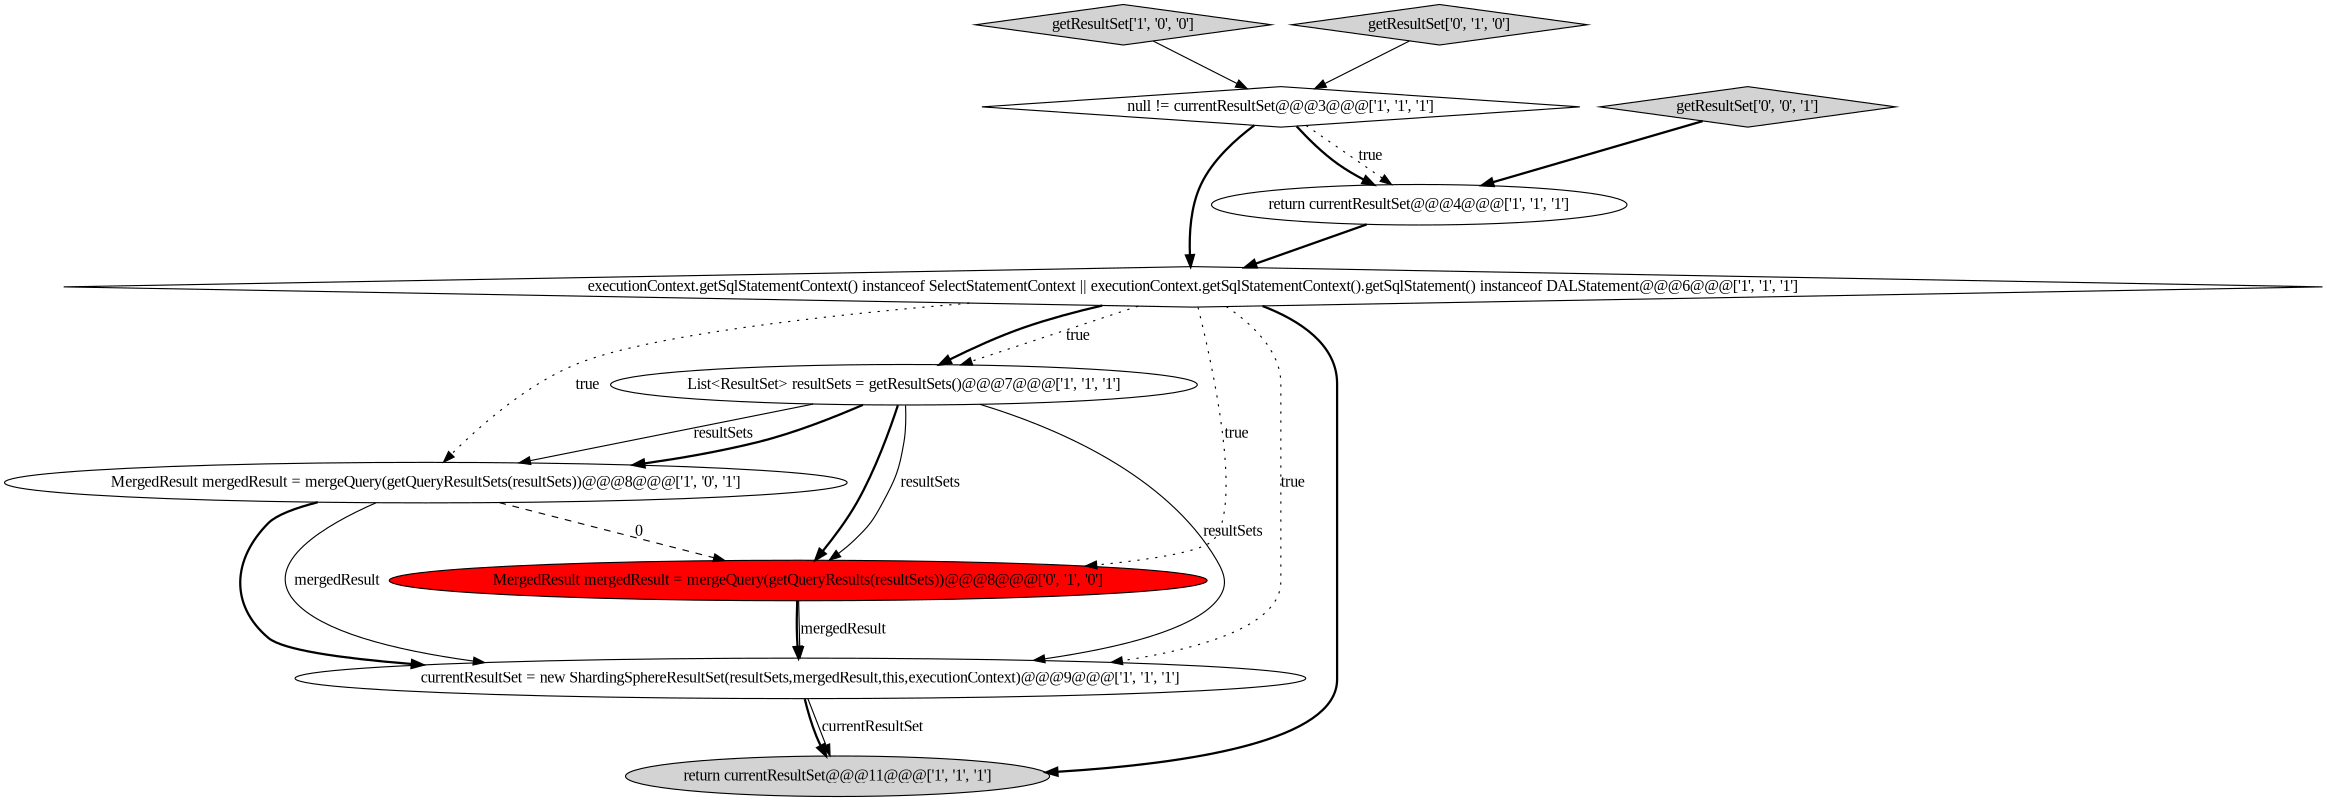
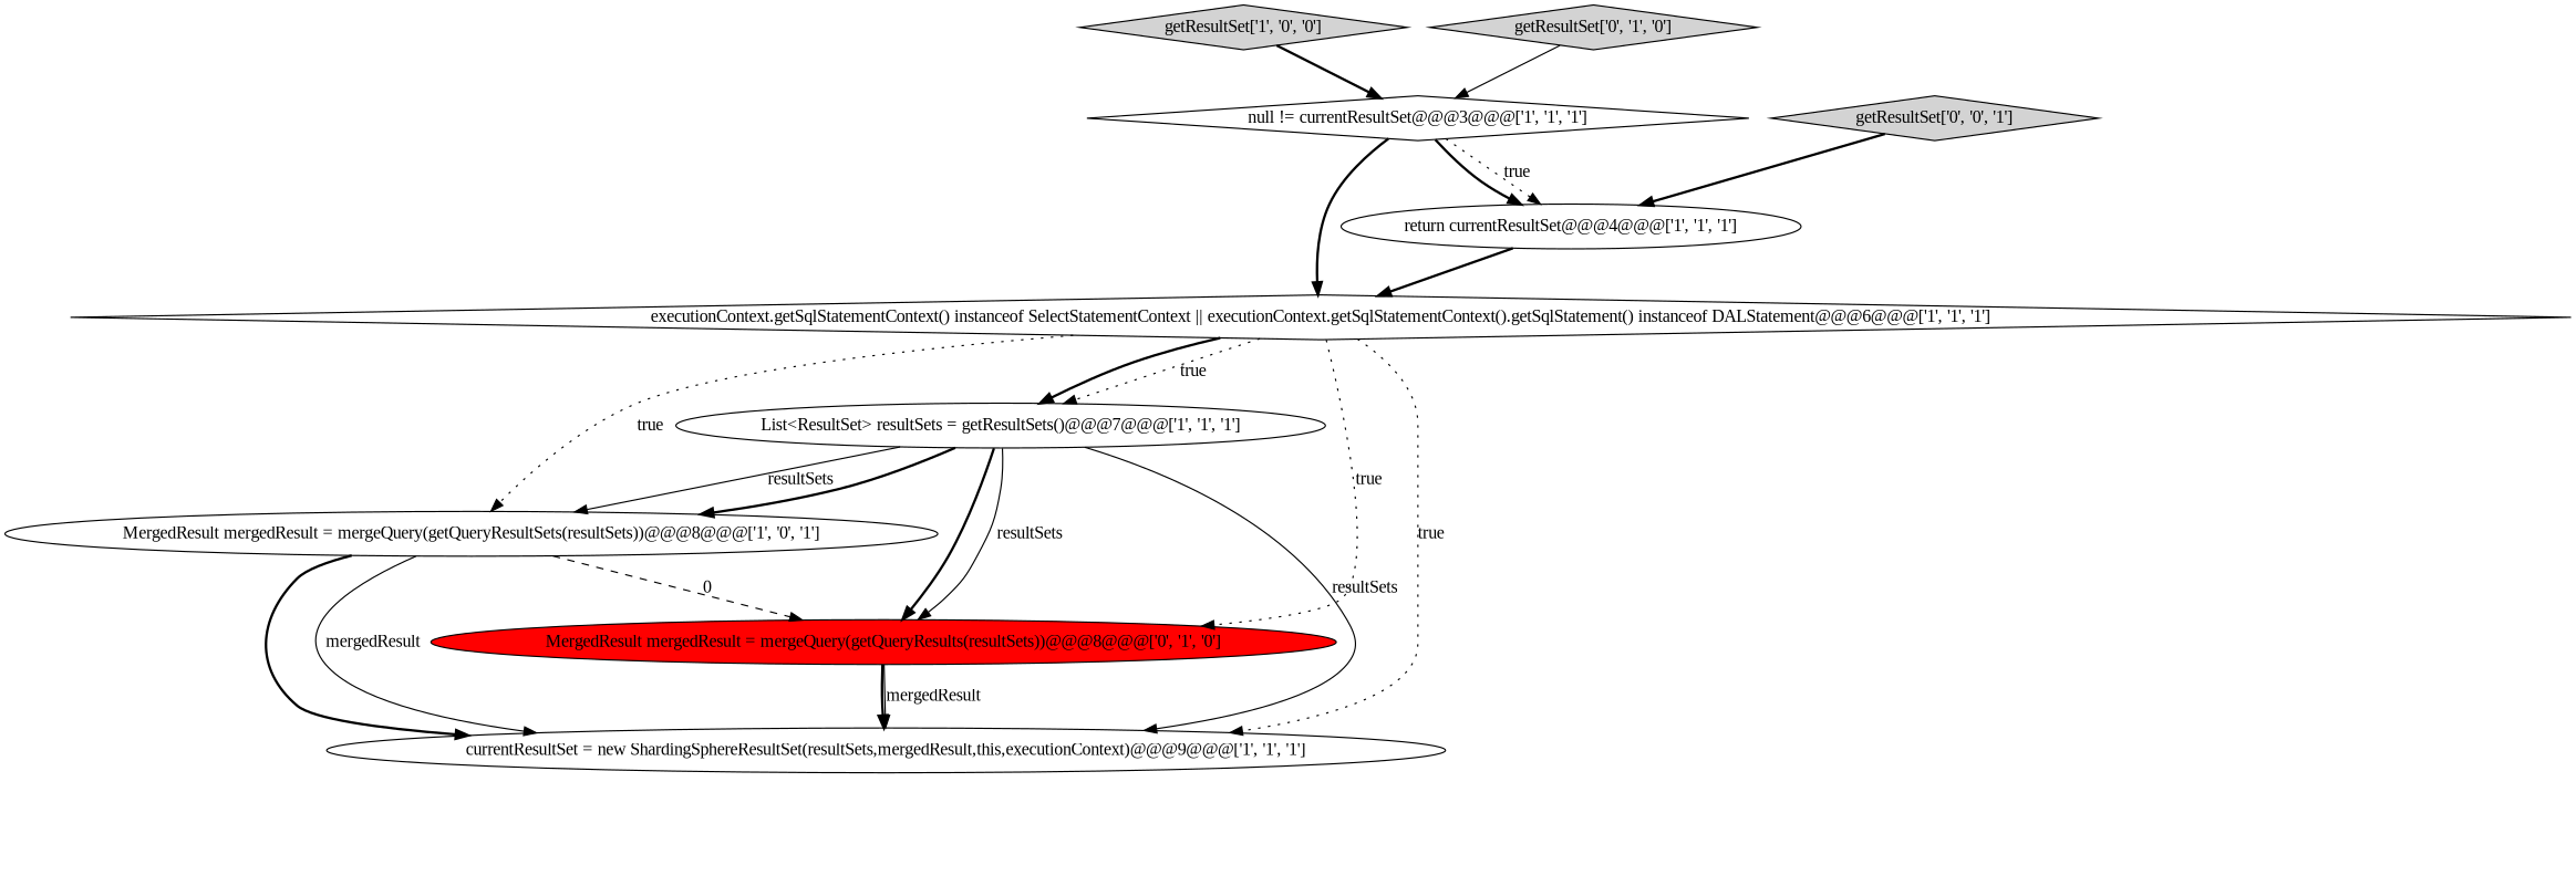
  digraph {
    fontname="Liberation Serif"
    node [fillcolor=white fontname="Liberation Serif" shape=ellipse style=filled]
    edge [fontname="Liberation Serif" style=bold]
    n1 [fillcolor=lightgray label="getResultSet['1', '0', '0']" shape=diamond]
    n2 [label="null != currentResultSet@@@3@@@['1', '1', '1']" shape=diamond]
    n3 [label="return currentResultSet@@@4@@@['1', '1', '1']"]
    n4 [label="executionContext.getSqlStatementContext() instanceof SelectStatementContext || executionContext.getSqlStatementContext().getSqlStatement() instanceof DALStatement@@@6@@@['1', '1', '1']" shape=diamond]
    n5 [fillcolor=lightgray label="getResultSet['0', '1', '0']" shape=diamond]
    n6 [label="List<ResultSet> resultSets = getResultSets()@@@7@@@['1', '1', '1']"]
    n7 [label="MergedResult mergedResult = mergeQuery(getQueryResultSets(resultSets))@@@8@@@['1', '0', '1']"]
    n8 [fillcolor=red label="MergedResult mergedResult = mergeQuery(getQueryResults(resultSets))@@@8@@@['0', '1', '0']"]
    n9 [label="currentResultSet = new ShardingSphereResultSet(resultSets,mergedResult,this,executionContext)@@@9@@@['1', '1', '1']"]
-   n10 [fillcolor=lightgray label="return currentResultSet@@@11@@@['1', '1', '1']"]
    n11 [fillcolor=lightgray label="getResultSet['0', '0', '1']" shape=diamond]
-   n1 -> n2 [style=solid]
+   n1 -> n2
    n2 -> n3 [label=true style=dotted]
    n2 -> n3
    n2 -> n4
    n3 -> n4
    n4 -> n6
    n4 -> n6 [label=true style=dotted]
    n4 -> n7 [label=true style=dotted]
    n4 -> n8 [label=true style=dotted]
    n4 -> n9 [label=true style=dotted]
-   n4 -> n10
    n5 -> n2 [style=solid]
    n6 -> n7 [label=resultSets style=solid]
    n6 -> n7
    n6 -> n8
    n6 -> n8 [label=resultSets style=solid]
    n6 -> n9 [label=resultSets style=solid]
    n7 -> n8 [label=0 style=dashed]
    n7 -> n9
    n7 -> n9 [label=mergedResult style=solid]
    n8 -> n9 [label=mergedResult style=solid]
    n8 -> n9
-   n9 -> n10 [label=currentResultSet style=solid]
-   n9 -> n10
    n11 -> n3
  }
